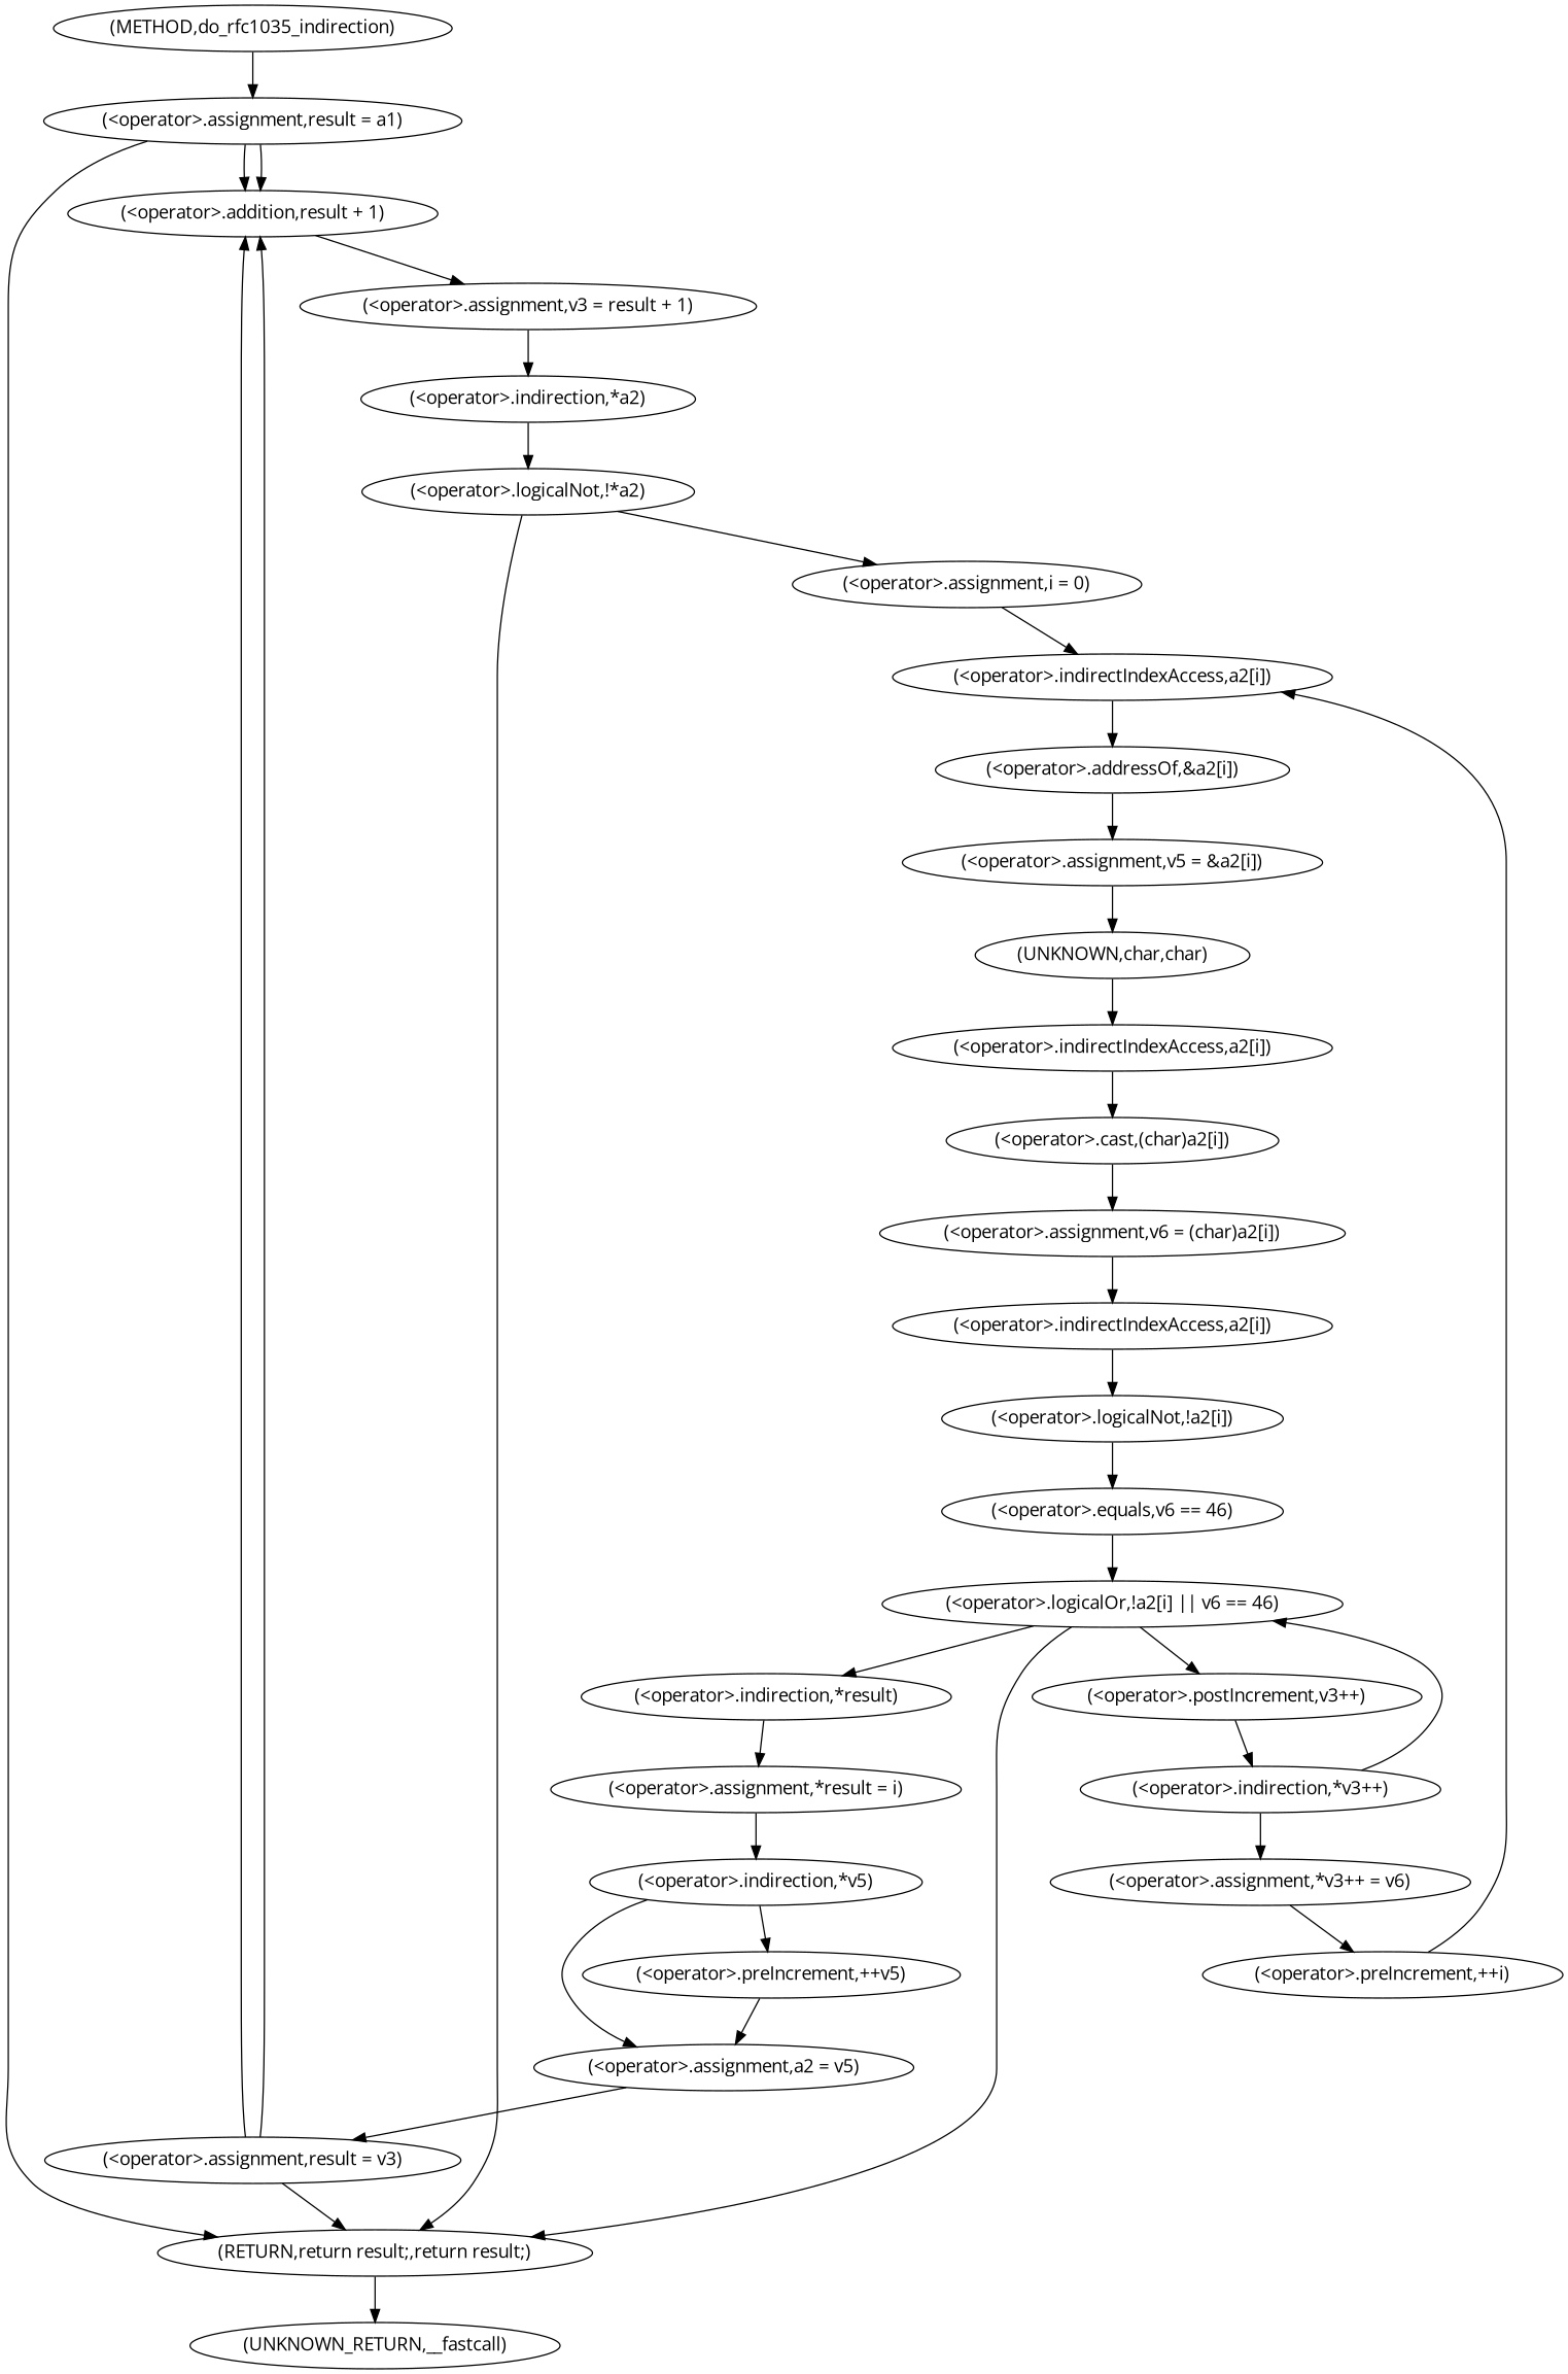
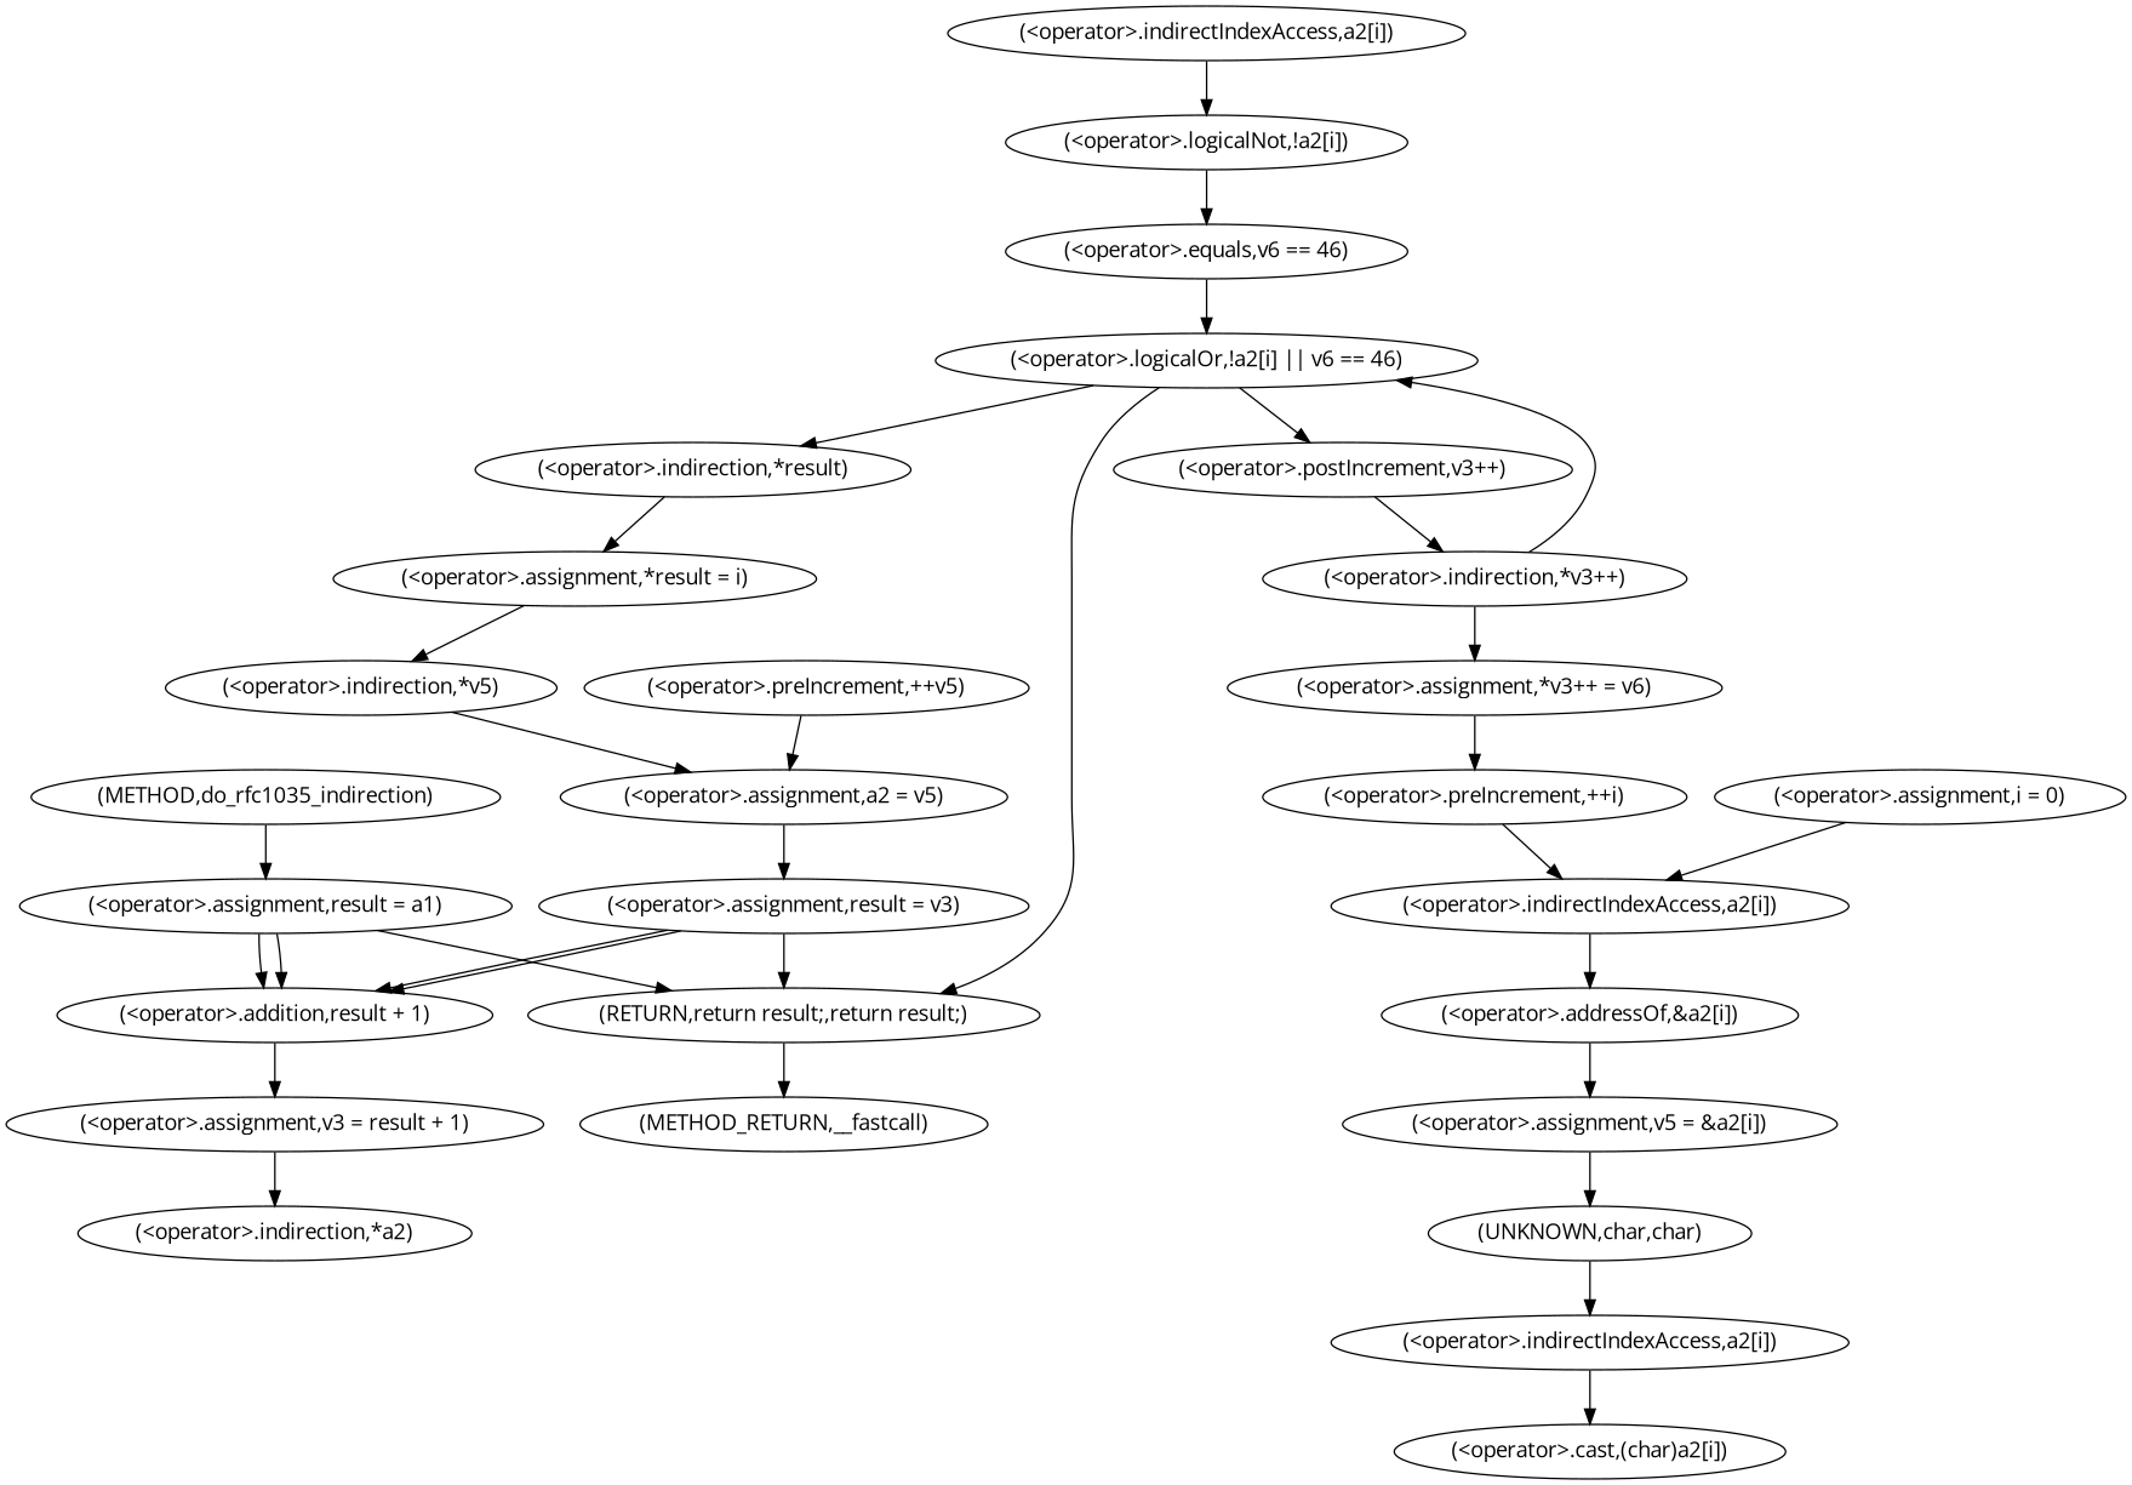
  digraph {
    fontname="Open Sans"
    node [fontname="Open Sans"]
    edge [fontname="Open Sans"]
    n1 [label="(<operator>.assignment,result = a1)"]
    n2 [label="(<operator>.addition,result + 1)"]
    n3 [label="(RETURN,return result;,return result;)"]
    n4 [label="(<operator>.assignment,v3 = result + 1)"]
-   n5 [label="(UNKNOWN_RETURN,__fastcall)"]
+   n5 [label="(METHOD_RETURN,__fastcall)"]
    n6 [label="(<operator>.assignment,result = v3)"]
    n7 [label="(<operator>.indirection,*a2)"]
-   n8 [label="(<operator>.logicalNot,!*a2)"]
    n9 [label="(<operator>.assignment,i = 0)"]
    n10 [label="(<operator>.indirectIndexAccess,a2[i])"]
    n11 [label="(<operator>.addressOf,&a2[i])"]
    n12 [label="(<operator>.preIncrement,++i)"]
    n13 [label="(<operator>.assignment,v5 = &a2[i])"]
    n14 [label="(UNKNOWN,char,char)"]
    n15 [label="(<operator>.indirectIndexAccess,a2[i])"]
-   n16 [label="(<operator>.assignment,v6 = (char)a2[i])"]
    n17 [label="(<operator>.indirectIndexAccess,a2[i])"]
    n18 [label="(<operator>.logicalNot,!a2[i])"]
    n19 [label="(<operator>.cast,(char)a2[i])"]
    n20 [label="(<operator>.logicalOr,!a2[i] || v6 == 46)"]
    n21 [label="(<operator>.postIncrement,v3++)"]
    n22 [label="(<operator>.indirection,*result)"]
    n23 [label="(<operator>.indirection,*v3++)"]
    n24 [label="(<operator>.assignment,*result = i)"]
    n25 [label="(<operator>.equals,v6 == 46)"]
    n26 [label="(<operator>.assignment,*v3++ = v6)"]
    n27 [label="(<operator>.indirection,*v5)"]
    n28 [label="(<operator>.preIncrement,++v5)"]
    n29 [label="(<operator>.assignment,a2 = v5)"]
    n30 [label="(METHOD,do_rfc1035_indirection)"]
    n1 -> n2
    n1 -> n2
    n1 -> n3
    n2 -> n4
    n3 -> n5
    n4 -> n7
    n6 -> n2
    n6 -> n2
    n6 -> n3
-   n7 -> n8
-   n8 -> n3
-   n8 -> n9
    n9 -> n10
    n10 -> n11
    n11 -> n13
    n12 -> n10
    n13 -> n14
    n14 -> n15
    n15 -> n19
-   n16 -> n17
    n17 -> n18
    n18 -> n25
-   n19 -> n16
    n20 -> n3
    n20 -> n21
    n20 -> n22
    n21 -> n23
    n22 -> n24
    n23 -> n20
    n23 -> n26
    n24 -> n27
    n25 -> n20
    n26 -> n12
-   n27 -> n28
    n27 -> n29
    n28 -> n29
    n29 -> n6
    n30 -> n1
  }
